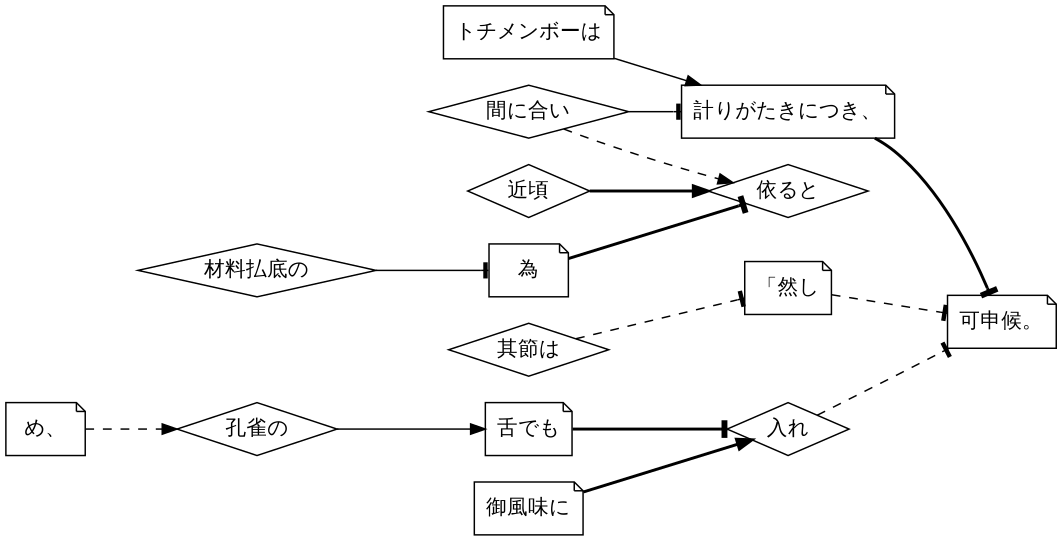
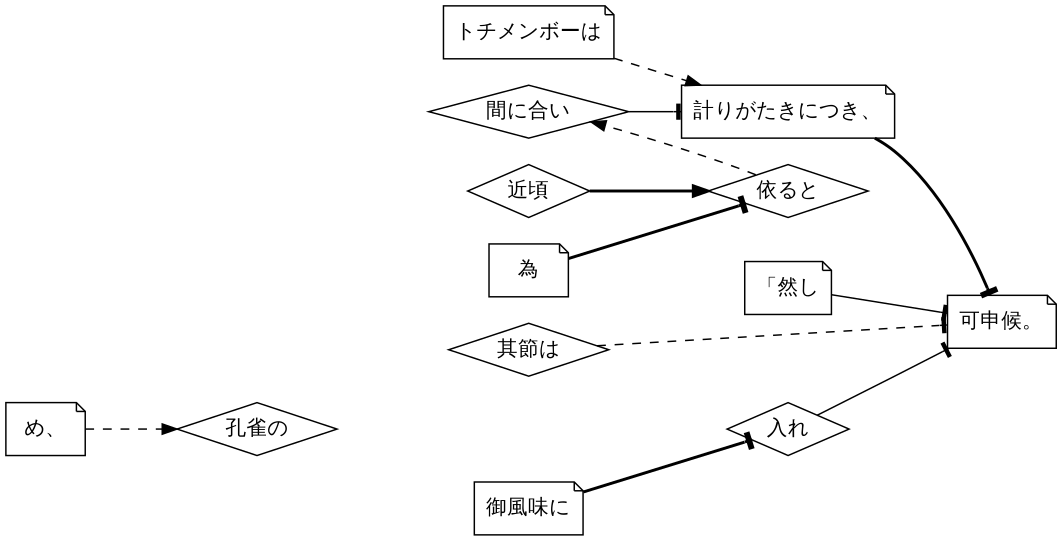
  digraph {
    fontname="Liberation Serif"
    rankdir=LR
    node [fontname="Liberation Serif" shape=note]
    edge [arrowhead=tee fontname="Liberation Serif" style=solid]
    n1 [label="「然し"]
    n2 [label="可申候。"]
    n3 [label="トチメンボーは"]
    n4 [label="計りがたきにつき、"]
    n5 [label="近頃" shape=diamond]
    n6 [label="依ると" shape=diamond]
    n7 [label="間に合い" shape=diamond]
-   n8 [label="材料払底の" shape=diamond]
    n9 [label="為"]
    n10 [label="め、"]
    n11 [label="孔雀の" shape=diamond]
    n12 [label="其節は" shape=diamond]
-   n13 [label="舌でも"]
    n14 [label="入れ" shape=diamond]
    n15 [label="御風味に"]
-   n1 -> n2 [style=dashed]
-   n3 -> n4 [arrowhead=normal]
+   n1 -> n2
+   n3 -> n4 [arrowhead=normal style=dashed]
    n4 -> n2 [style=bold]
    n5 -> n6 [arrowhead=normal style=bold]
-   n7 -> n6 [arrowhead=normal style=dashed]
+   n6 -> n7 [arrowhead=normal style=dashed]
    n7 -> n4
-   n8 -> n9
    n9 -> n6 [style=bold]
    n10 -> n11 [arrowhead=normal style=dashed]
-   n11 -> n13 [arrowhead=normal]
-   n12 -> n1 [style=dashed]
-   n13 -> n14 [style=bold]
-   n14 -> n2 [style=dashed]
-   n15 -> n14 [arrowhead=normal style=bold]
+   n12 -> n2 [style=dashed]
+   n14 -> n2
+   n15 -> n14 [style=bold]
  }
